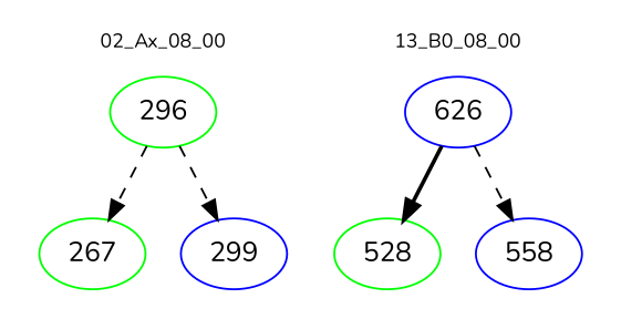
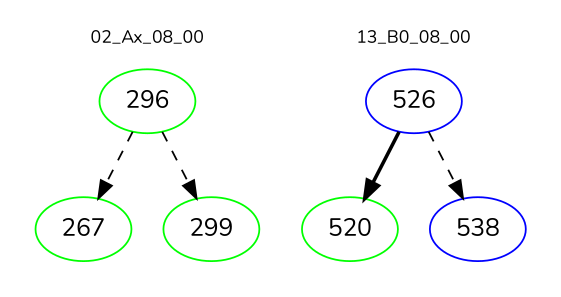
  digraph {
    fontname=Nunito
    node [color=green fontname=Nunito]
    edge [color=black fontname=Nunito style=dashed]
    n1 [label=296]
    n2 [label=267]
-   n3 [color=blue label=299]
-   n4 [color=blue label=626]
-   n5 [label=528]
-   n6 [color=blue label=558]
+   n3 [label=299]
+   n4 [color=blue label=526]
+   n5 [label=520]
+   n6 [color=blue label=538]
    subgraph cluster_1 {
      color=white
      fontsize=10
      label="02_Ax_08_00"
      n1
      n2
      n3
    }
    subgraph cluster_2 {
      color=white
      fontsize=10
      label="13_B0_08_00"
      n4
      n5
      n6
    }
    n1 -> n2
    n1 -> n3
    n4 -> n5 [style=bold]
    n4 -> n6
  }
